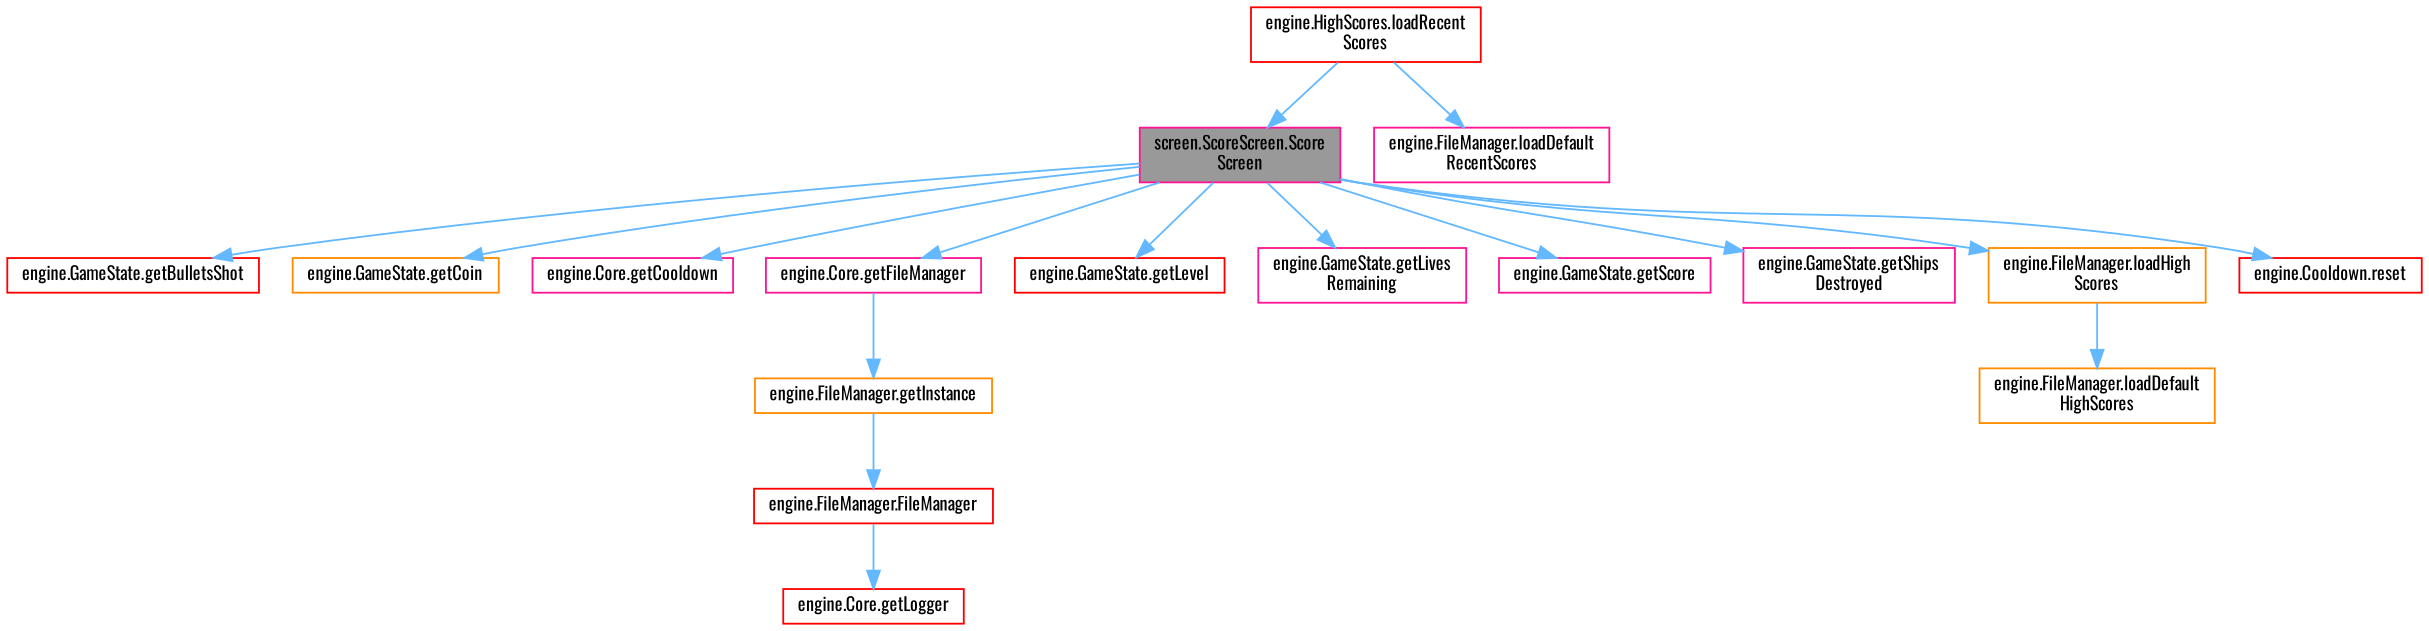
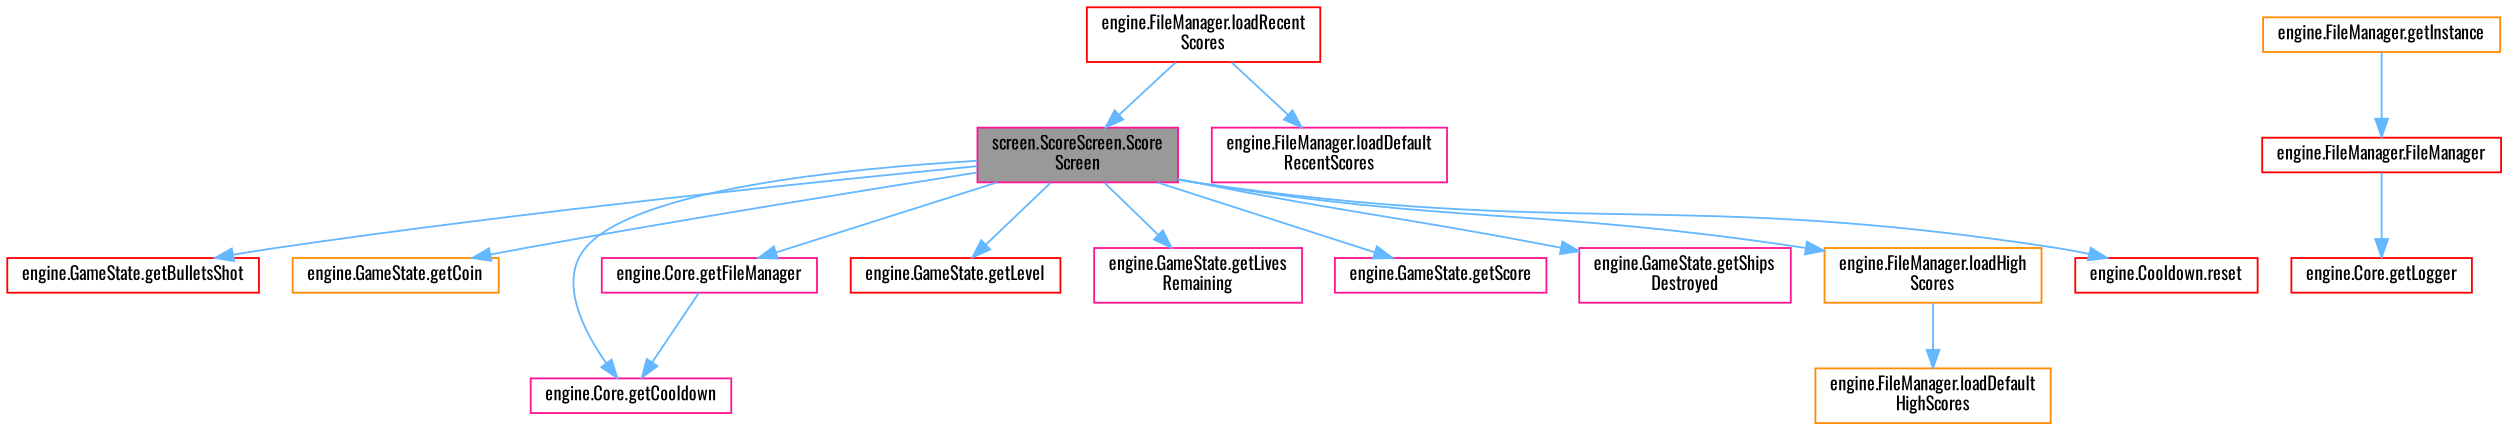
  digraph {
    fontname=Oswald
    rankdir=TB
    node [color=deeppink fillcolor=white fontname=Oswald fontsize=10 shape=box style=filled]
    edge [color=steelblue1 fontname=Oswald fontsize=10 labelfontname=Helvetica labelfontsize=10 style=solid]
    n1 [fillcolor=grey60 fontcolor=black height=0.2 label="screen.ScoreScreen.Score\lScreen" width=0.4]
    n2 [color=red height=0.2 label="engine.GameState.getBulletsShot" width=0.4]
    n3 [color=darkorange height=0.2 label="engine.GameState.getCoin" width=0.4]
    n4 [height=0.2 label="engine.Core.getCooldown" width=0.4]
    n5 [height=0.2 label="engine.Core.getFileManager" width=0.4]
    n6 [color=red height=0.2 label="engine.GameState.getLevel" width=0.4]
    n7 [height=0.2 label="engine.GameState.getLives\lRemaining" width=0.4]
    n8 [height=0.2 label="engine.GameState.getScore" width=0.4]
    n9 [height=0.2 label="engine.GameState.getShips\lDestroyed" width=0.4]
    n10 [color=darkorange height=0.2 label="engine.FileManager.loadHigh\lScores" width=0.4]
    n11 [color=red height=0.2 label="engine.Cooldown.reset" width=0.4]
    n12 [color=darkorange height=0.2 label="engine.FileManager.getInstance" width=0.4]
    n13 [color=darkorange height=0.2 label="engine.FileManager.loadDefault\lHighScores" width=0.4]
-   n14 [color=red height=0.2 label="engine.HighScores.loadRecent\lScores" width=0.4]
+   n14 [color=red height=0.2 label="engine.FileManager.loadRecent\lScores" width=0.4]
    n15 [height=0.2 label="engine.FileManager.loadDefault\lRecentScores" width=0.4]
    n16 [color=red height=0.2 label="engine.FileManager.FileManager" width=0.4]
    n17 [color=red height=0.2 label="engine.Core.getLogger" width=0.4]
    n1 -> n2
    n1 -> n3
    n1 -> n4
    n1 -> n5
    n1 -> n6
    n1 -> n7
    n1 -> n8
    n1 -> n9
    n1 -> n10
    n1 -> n11
-   n5 -> n12
+   n5 -> n4
    n10 -> n13
    n12 -> n16
    n14 -> n1
    n14 -> n15
    n16 -> n17
  }
